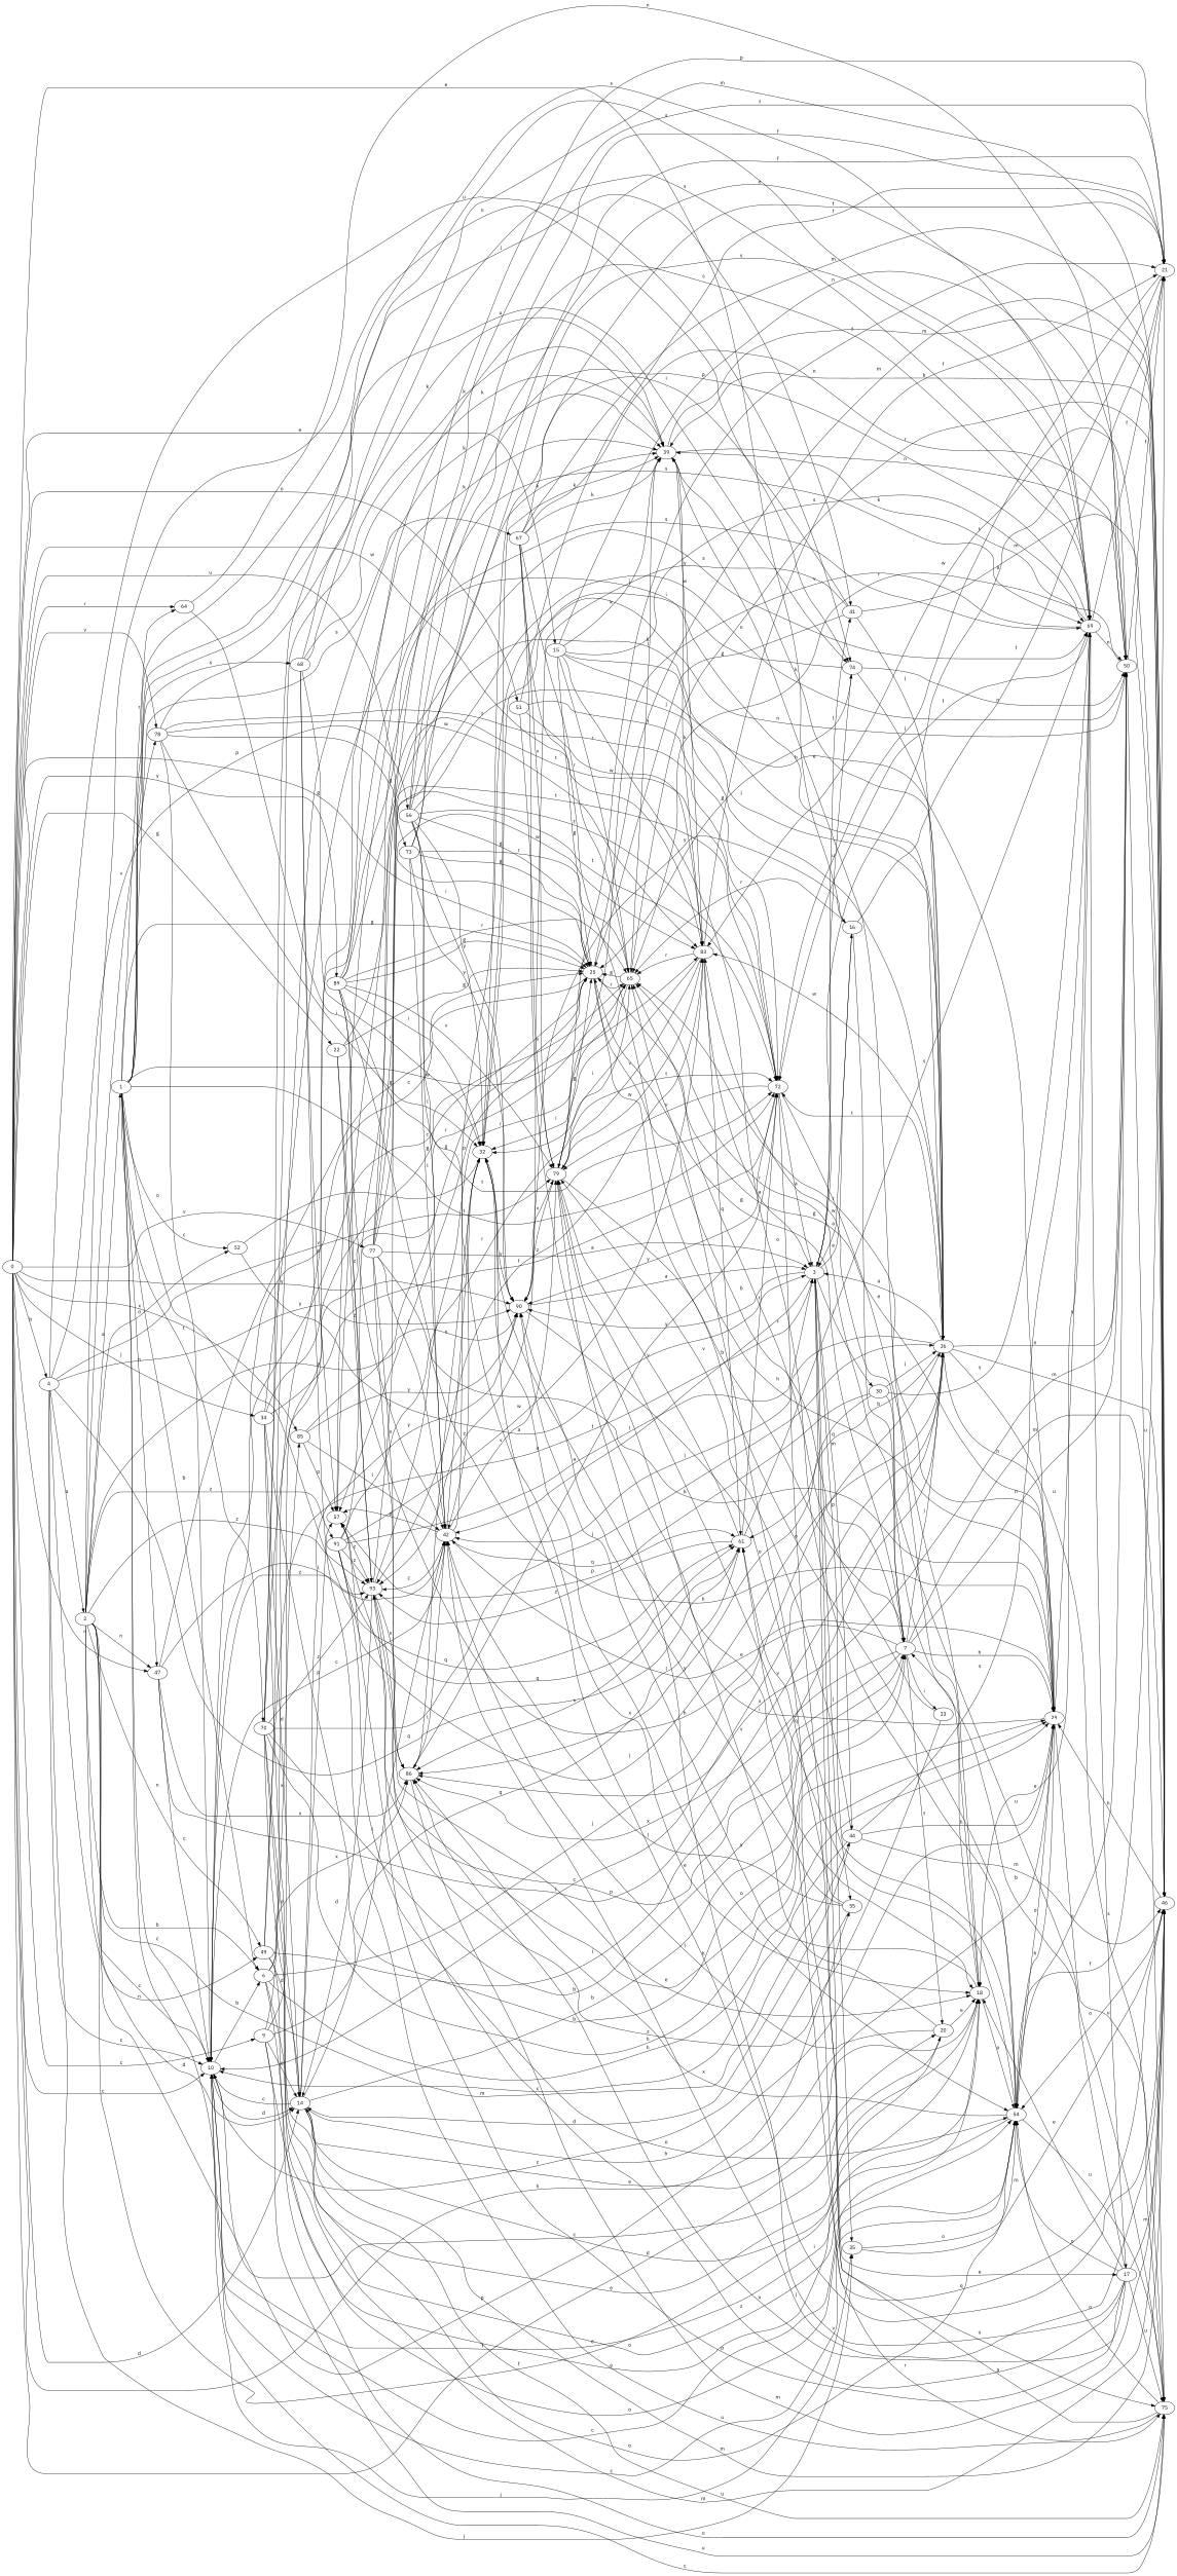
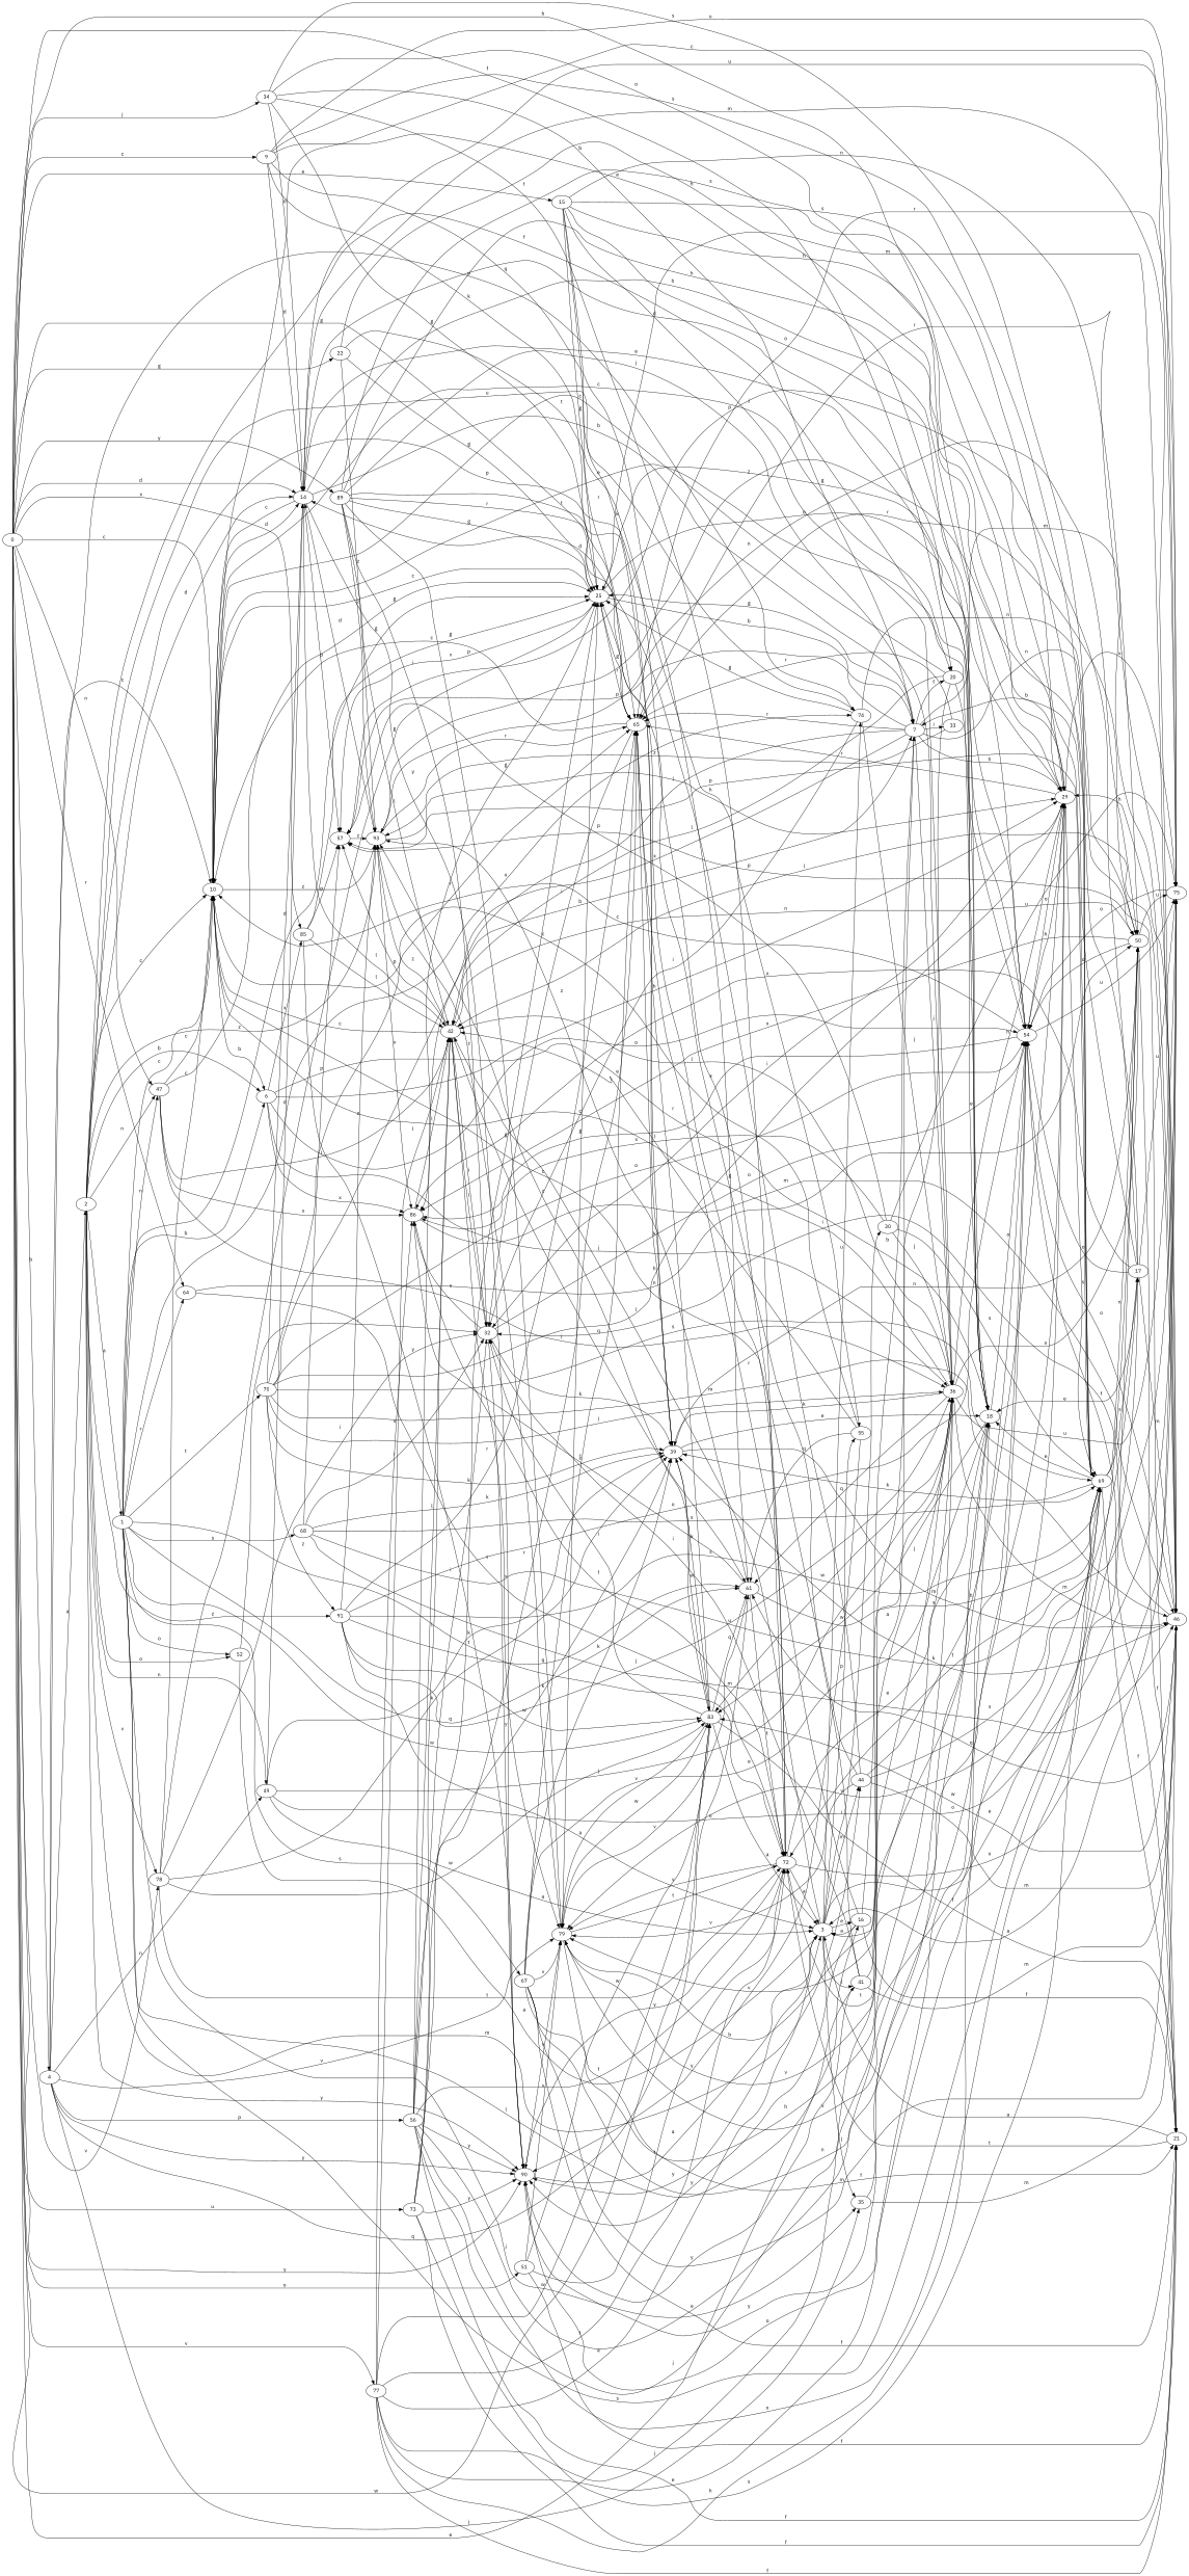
  strict digraph {
    fontname="IBM Plex Sans"
    rankdir=LR
    node [fontname="IBM Plex Sans"]
    edge [fontname="IBM Plex Sans"]
    0
    4
    9
    10
    14
    15
    16
    20
    22
    25
    29
    34
    47
    51
    64
    73
    77
    78
    83
    85
    89
    90
    35
    61
    74
    2
    49
    56
    79
    69
    18
    39
    75
    6
    93
    42
    7
    46
    57
    36
    54
    50
    65
    3
    21
    72
    32
    86
    1
    41
    52
    67
    68
    70
    17
    44
    55
    91
    30
    n60 [label=33]
    0 -> 4 [label=b]
    0 -> 9 [label=c]
    0 -> 10 [label=c]
    0 -> 14 [label=d]
    0 -> 15 [label=e]
    0 -> 16 [label=e]
    0 -> 20 [label=f]
    0 -> 22 [label=g]
    0 -> 25 [label=g]
    0 -> 29 [label=h]
    0 -> 34 [label=j]
    0 -> 47 [label=n]
    0 -> 51 [label=o]
    0 -> 64 [label=r]
    0 -> 73 [label=u]
    0 -> 77 [label=v]
    0 -> 78 [label=v]
    0 -> 83 [label=w]
    0 -> 85 [label=x]
    0 -> 89 [label=y]
    0 -> 90 [label=y]
    4 -> 10 [label=c]
    4 -> 90 [label=y]
    4 -> 35 [label=j]
    4 -> 61 [label=q]
    4 -> 74 [label=u]
    4 -> 2 [label=a]
    4 -> 49 [label=n]
    4 -> 56 [label=p]
    4 -> 79 [label=v]
    9 -> 14 [label=d]
    9 -> 61 [label=q]
    9 -> 69 [label=s]
    9 -> 18 [label=e]
    9 -> 39 [label=k]
    9 -> 75 [label=u]
    10 -> 14 [label=d]
    10 -> 18 [label=e]
    10 -> 6 [label=b]
    10 -> 93 [label=z]
    14 -> 10 [label=c]
    14 -> 29 [label=h]
    14 -> 90 [label=y]
    14 -> 18 [label=e]
    14 -> 75 [label=u]
    14 -> 42 [label=l]
    14 -> 7 [label=b]
    14 -> 46 [label=m]
    14 -> 57 [label=p]
    15 -> 25 [label=g]
    15 -> 29 [label=h]
    15 -> 69 [label=s]
    15 -> 39 [label=k]
    15 -> 36 [label=j]
    15 -> 54 [label=o]
    15 -> 50 [label=n]
    15 -> 65 [label=r]
    16 -> 90 [label=y]
    16 -> 7 [label=b]
    16 -> 65 [label=r]
    16 -> 3 [label=a]
    16 -> 21 [label=f]
    20 -> 10 [label=c]
    20 -> 79 [label=v]
    20 -> 18 [label=e]
    20 -> 42 [label=l]
    22 -> 25 [label=g]
    22 -> 29 [label=h]
    22 -> 93 [label=z]
    22 -> 72 [label=t]
    25 -> 10 [label=c]
    25 -> 7 [label=b]
    25 -> 46 [label=m]
    25 -> 57 [label=p]
    25 -> 54 [label=o]
    25 -> 65 [label=r]
    29 -> 25 [label=g]
    29 -> 69 [label=s]
    29 -> 75 [label=u]
    29 -> 54 [label=o]
    29 -> 65 [label=r]
    29 -> 32 [label=i]
    34 -> 14 [label=d]
    34 -> 25 [label=g]
    34 -> 69 [label=s]
    34 -> 7 [label=b]
    34 -> 54 [label=o]
    34 -> 72 [label=t]
    47 -> 10 [label=c]
    47 -> 25 [label=g]
    47 -> 42 [label=l]
    47 -> 36 [label=j]
    47 -> 86 [label=x]
    51 -> 83 [label=w]
    51 -> 79 [label=v]
    51 -> 21 [label=f]
    51 -> 72 [label=t]
    64 -> 50 [label=n]
    64 -> 72 [label=t]
    73 -> 25 [label=g]
    73 -> 90 [label=y]
    73 -> 69 [label=s]
    73 -> 42 [label=l]
    73 -> 65 [label=r]
    73 -> 21 [label=f]
    77 -> 29 [label=h]
    77 -> 83 [label=w]
    77 -> 18 [label=e]
    77 -> 42 [label=l]
    77 -> 36 [label=j]
    77 -> 3 [label=a]
    77 -> 21 [label=f]
    77 -> 72 [label=t]
    77 -> 86 [label=x]
    78 -> 10 [label=c]
    78 -> 25 [label=g]
    78 -> 83 [label=w]
    78 -> 39 [label=k]
    78 -> 72 [label=t]
    78 -> 32 [label=i]
    83 -> 61 [label=q]
    83 -> 79 [label=v]
    83 -> 39 [label=k]
    83 -> 93 [label=z]
    83 -> 65 [label=r]
    83 -> 3 [label=a]
    83 -> 21 [label=f]
    83 -> 32 [label=i]
    85 -> 25 [label=g]
    85 -> 90 [label=y]
    85 -> 42 [label=l]
    85 -> 57 [label=p]
    89 -> 25 [label=g]
    89 -> 29 [label=h]
    89 -> 79 [label=v]
    89 -> 69 [label=s]
    89 -> 93 [label=z]
    89 -> 42 [label=l]
    89 -> 36 [label=j]
    89 -> 65 [label=r]
    89 -> 72 [label=t]
    89 -> 32 [label=i]
    90 -> 79 [label=v]
    90 -> 54 [label=o]
    90 -> 3 [label=a]
    35 -> 46 [label=m]
    35 -> 54 [label=o]
    61 -> 79 [label=v]
    61 -> 69 [label=s]
    61 -> 93 [label=z]
    61 -> 72 [label=t]
    61 -> 86 [label=x]
    74 -> 25 [label=g]
    74 -> 36 [label=j]
    74 -> 50 [label=n]
    74 -> 32 [label=i]
    2 -> 10 [label=c]
    2 -> 14 [label=d]
    2 -> 20 [label=f]
    2 -> 47 [label=n]
    2 -> 78 [label=v]
    2 -> 90 [label=y]
    2 -> 74 [label=u]
    2 -> 49 [label=n]
    2 -> 6 [label=b]
    2 -> 93 [label=z]
    2 -> 1 [label=a]
    2 -> 52 [label=o]
    2 -> 44 [label=m]
    2 -> 55 [label=p]
    2 -> 91 [label=z]
    49 -> 14 [label=d]
    49 -> 39 [label=k]
    49 -> 75 [label=u]
    49 -> 36 [label=j]
    49 -> 3 [label=a]
    56 -> 25 [label=g]
    56 -> 90 [label=y]
    56 -> 18 [label=e]
    56 -> 39 [label=k]
    56 -> 42 [label=l]
    56 -> 36 [label=j]
    56 -> 50 [label=n]
    56 -> 21 [label=f]
    56 -> 72 [label=t]
    56 -> 32 [label=i]
    79 -> 25 [label=g]
    79 -> 83 [label=w]
    79 -> 93 [label=z]
    79 -> 7 [label=b]
    79 -> 21 [label=f]
    79 -> 72 [label=t]
    69 -> 79 [label=v]
    69 -> 18 [label=e]
    69 -> 39 [label=k]
    69 -> 57 [label=p]
    69 -> 50 [label=n]
    69 -> 21 [label=f]
    69 -> 72 [label=t]
    69 -> 17 [label=s]
    18 -> 10 [label=c]
    18 -> 83 [label=w]
    18 -> 90 [label=y]
    18 -> 54 [label=o]
    39 -> 83 [label=w]
    39 -> 18 [label=e]
    39 -> 46 [label=m]
    39 -> 50 [label=n]
    75 -> 10 [label=c]
    75 -> 54 [label=o]
    75 -> 65 [label=r]
    75 -> 3 [label=a]
    6 -> 29 [label=h]
    6 -> 85 [label=x]
    6 -> 18 [label=e]
    6 -> 36 [label=j]
    6 -> 54 [label=o]
    6 -> 86 [label=x]
    93 -> 14 [label=d]
    93 -> 29 [label=h]
    93 -> 50 [label=n]
    93 -> 65 [label=r]
    93 -> 86 [label=x]
    42 -> 10 [label=c]
    42 -> 61 [label=q]
    42 -> 79 [label=v]
    42 -> 93 [label=z]
    42 -> 57 [label=p]
    42 -> 50 [label=n]
    42 -> 32 [label=i]
    7 -> 20 [label=f]
    7 -> 25 [label=g]
    7 -> 29 [label=h]
    7 -> 42 [label=l]
    7 -> 46 [label=m]
    7 -> 57 [label=p]
    7 -> 36 [label=j]
    7 -> 50 [label=n]
    7 -> 65 [label=r]
    7 -> 86 [label=x]
    7 -> n60 [label=i]
    46 -> 29 [label=h]
    46 -> 83 [label=w]
    46 -> 61 [label=q]
    46 -> 39 [label=k]
    46 -> 42 [label=l]
    46 -> 54 [label=o]
    46 -> 65 [label=r]
    46 -> 32 [label=i]
    57 -> 93 [label=z]
    36 -> 10 [label=c]
    36 -> 29 [label=h]
    36 -> 83 [label=w]
    36 -> 61 [label=q]
    36 -> 39 [label=k]
    36 -> 75 [label=u]
    36 -> 42 [label=l]
    36 -> 46 [label=m]
    36 -> 50 [label=n]
    36 -> 3 [label=a]
    36 -> 72 [label=t]
    54 -> 10 [label=c]
    54 -> 14 [label=d]
    54 -> 29 [label=h]
    54 -> 79 [label=v]
    54 -> 75 [label=u]
    54 -> 21 [label=f]
    54 -> 86 [label=x]
    50 -> 75 [label=u]
    50 -> 54 [label=o]
    50 -> 65 [label=r]
    50 -> 21 [label=f]
    50 -> 86 [label=x]
    65 -> 10 [label=c]
    65 -> 25 [label=g]
    65 -> 39 [label=k]
    65 -> 32 [label=i]
    3 -> 16 [label=e]
    3 -> 90 [label=y]
    3 -> 35 [label=j]
    3 -> 74 [label=u]
    3 -> 42 [label=l]
    3 -> 41 [label=l]
    3 -> 17 [label=e]
    3 -> 44 [label=m]
    3 -> 55 [label=p]
    3 -> 30 [label=i]
    21 -> 57 [label=p]
    21 -> 3 [label=a]
    21 -> 72 [label=t]
    72 -> 90 [label=y]
    72 -> 79 [label=v]
    72 -> 18 [label=e]
    72 -> 75 [label=u]
    72 -> 3 [label=a]
    32 -> 90 [label=y]
    32 -> 39 [label=k]
    32 -> 42 [label=l]
    32 -> 54 [label=o]
    32 -> 86 [label=x]
    86 -> 42 [label=l]
    86 -> 46 [label=m]
    86 -> 72 [label=t]
    1 -> 10 [label=c]
    1 -> 25 [label=g]
    1 -> 47 [label=n]
    1 -> 64 [label=r]
    1 -> 83 [label=w]
    1 -> 35 [label=j]
    1 -> 61 [label=q]
    1 -> 74 [label=u]
    1 -> 69 [label=s]
    1 -> 6 [label=b]
    1 -> 72 [label=t]
    1 -> 41 [label=l]
    1 -> 52 [label=o]
    1 -> 67 [label=s]
    1 -> 68 [label=s]
    1 -> 70 [label=t]
    41 -> 25 [label=g]
    41 -> 90 [label=y]
    41 -> 46 [label=m]
    41 -> 36 [label=j]
    41 -> 32 [label=i]
    52 -> 3 [label=a]
    52 -> 32 [label=i]
    67 -> 29 [label=h]
    67 -> 79 [label=v]
    67 -> 18 [label=e]
    67 -> 39 [label=k]
    67 -> 46 [label=m]
    67 -> 50 [label=n]
    67 -> 65 [label=r]
    67 -> 21 [label=f]
    68 -> 69 [label=s]
    68 -> 39 [label=k]
    68 -> 75 [label=u]
    68 -> 46 [label=m]
    68 -> 57 [label=p]
    68 -> 32 [label=i]
    70 -> 14 [label=d]
    70 -> 29 [label=h]
    70 -> 69 [label=s]
    70 -> 39 [label=k]
-   70 -> 93 [label=z]
+   70 -> 91 [label=z]
    70 -> 7 [label=b]
    70 -> 46 [label=m]
    70 -> 36 [label=j]
    70 -> 54 [label=o]
    70 -> 65 [label=r]
    17 -> 79 [label=v]
    17 -> 18 [label=e]
    17 -> 75 [label=u]
    17 -> 93 [label=z]
    17 -> 7 [label=b]
    17 -> 46 [label=m]
    17 -> 57 [label=p]
    17 -> 54 [label=o]
    17 -> 86 [label=x]
    44 -> 10 [label=c]
    44 -> 14 [label=d]
    44 -> 29 [label=h]
    44 -> 79 [label=v]
    44 -> 69 [label=s]
    44 -> 46 [label=m]
    55 -> 10 [label=c]
    55 -> 90 [label=y]
    55 -> 61 [label=q]
    55 -> 42 [label=l]
    91 -> 83 [label=w]
    91 -> 61 [label=q]
    91 -> 69 [label=s]
    91 -> 93 [label=z]
    91 -> 36 [label=j]
    91 -> 54 [label=o]
    91 -> 65 [label=r]
    91 -> 3 [label=a]
    30 -> 69 [label=s]
    30 -> 75 [label=u]
    30 -> 57 [label=p]
    30 -> 36 [label=j]
    30 -> 86 [label=x]
    n60 -> 93 [label=z]
    n60 -> 65 [label=r]
  }
